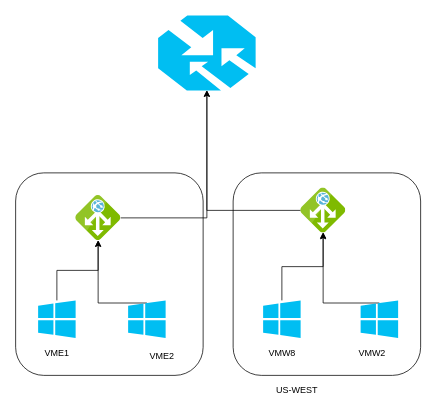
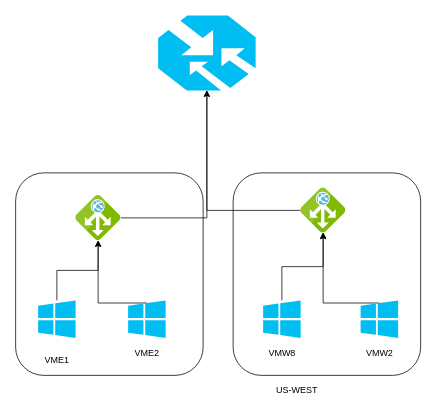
  <mxCell id="0" />
  <mxCell id="1" parent="0" />
  <mxCell id="2" value="" style="rounded=1;whiteSpace=wrap;html=1;" vertex="1" parent="1"><mxGeometry x="20" y="230" width="250" height="270" as="geometry" /></mxCell>
  <mxCell id="3" value="" style="rounded=1;whiteSpace=wrap;html=1;" vertex="1" parent="1"><mxGeometry x="310" y="230" width="250" height="270" as="geometry" /></mxCell>
  <mxCell id="4" value="US-WEST" style="text;html=1;align=center;verticalAlign=middle;resizable=0;points=[];autosize=1;" vertex="1" parent="1"><mxGeometry x="360" y="510" width="70" height="20" as="geometry" /></mxCell>
  <mxCell id="5" style="edgeStyle=orthogonalEdgeStyle;rounded=0;orthogonalLoop=1;jettySize=auto;html=1;" edge="1" parent="1" source="6" target="14"><mxGeometry relative="1" as="geometry" /></mxCell>
  <mxCell id="6" value="" style="verticalLabelPosition=bottom;html=1;verticalAlign=top;align=center;strokeColor=none;fillColor=#00BEF2;shape=mxgraph.azure.azure_instance;" vertex="1" parent="1"><mxGeometry x="50" y="400" width="50" height="50" as="geometry" /></mxCell>
  <mxCell id="7" style="edgeStyle=orthogonalEdgeStyle;rounded=0;orthogonalLoop=1;jettySize=auto;html=1;" edge="1" parent="1" source="8" target="16"><mxGeometry relative="1" as="geometry" /></mxCell>
  <mxCell id="8" value="" style="verticalLabelPosition=bottom;html=1;verticalAlign=top;align=center;strokeColor=none;fillColor=#00BEF2;shape=mxgraph.azure.azure_instance;" vertex="1" parent="1"><mxGeometry x="350" y="400" width="50" height="50" as="geometry" /></mxCell>
  <mxCell id="9" style="edgeStyle=orthogonalEdgeStyle;rounded=0;orthogonalLoop=1;jettySize=auto;html=1;exitX=0.5;exitY=0.07;exitDx=0;exitDy=0;exitPerimeter=0;" edge="1" parent="1" source="10" target="14"><mxGeometry relative="1" as="geometry" /></mxCell>
  <mxCell id="10" value="" style="verticalLabelPosition=bottom;html=1;verticalAlign=top;align=center;strokeColor=none;fillColor=#00BEF2;shape=mxgraph.azure.azure_instance;" vertex="1" parent="1"><mxGeometry x="170" y="400" width="50" height="50" as="geometry" /></mxCell>
  <mxCell id="11" style="edgeStyle=orthogonalEdgeStyle;rounded=0;orthogonalLoop=1;jettySize=auto;html=1;entryX=0.5;entryY=0.983;entryDx=0;entryDy=0;entryPerimeter=0;exitX=0.5;exitY=0.07;exitDx=0;exitDy=0;exitPerimeter=0;" edge="1" parent="1" source="12" target="16"><mxGeometry relative="1" as="geometry" /></mxCell>
  <mxCell id="12" value="" style="verticalLabelPosition=bottom;html=1;verticalAlign=top;align=center;strokeColor=none;fillColor=#00BEF2;shape=mxgraph.azure.azure_instance;" vertex="1" parent="1"><mxGeometry x="480" y="400" width="50" height="50" as="geometry" /></mxCell>
  <mxCell id="13" style="edgeStyle=orthogonalEdgeStyle;rounded=0;orthogonalLoop=1;jettySize=auto;html=1;" edge="1" parent="1" source="14" target="17"><mxGeometry relative="1" as="geometry"><Array as="points"><mxPoint x="275" y="290" /></Array></mxGeometry></mxCell>
  <mxCell id="14" value="" style="aspect=fixed;html=1;points=[];align=center;image;fontSize=12;image=img/lib/mscae/Application_Gateway.svg;" vertex="1" parent="1"><mxGeometry x="100" y="260" width="60" height="60" as="geometry" /></mxCell>
  <mxCell id="15" style="edgeStyle=orthogonalEdgeStyle;rounded=0;orthogonalLoop=1;jettySize=auto;html=1;entryX=0.5;entryY=1;entryDx=0;entryDy=0;entryPerimeter=0;" edge="1" parent="1" source="16" target="17"><mxGeometry relative="1" as="geometry" /></mxCell>
  <mxCell id="16" value="" style="aspect=fixed;html=1;points=[];align=center;image;fontSize=12;image=img/lib/mscae/Application_Gateway.svg;" vertex="1" parent="1"><mxGeometry x="400" y="250" width="60" height="60" as="geometry" /></mxCell>
  <mxCell id="17" value="" style="verticalLabelPosition=bottom;html=1;verticalAlign=top;align=center;strokeColor=none;fillColor=#00BEF2;shape=mxgraph.azure.traffic_manager;pointerEvents=1;" vertex="1" parent="1"><mxGeometry x="210" y="20" width="130" height="100" as="geometry" /></mxCell>
- <mxCell id="18" value="VME1" style="text;html=1;align=center;verticalAlign=middle;resizable=0;points=[];autosize=1;" vertex="1" parent="1"><mxGeometry x="50" y="460" width="50" height="20" as="geometry" /></mxCell>
- <mxCell id="19" value="VME2" style="text;html=1;align=center;verticalAlign=middle;resizable=0;points=[];autosize=1;" vertex="1" parent="1"><mxGeometry x="190" y="465" width="50" height="20" as="geometry" /></mxCell>
+ <mxCell id="18" value="VME1" style="text;html=1;align=center;verticalAlign=middle;resizable=0;points=[];autosize=1;" vertex="1" parent="1"><mxGeometry x="50" y="470" width="50" height="20" as="geometry" /></mxCell>
+ <mxCell id="19" value="VME2" style="text;html=1;align=center;verticalAlign=middle;resizable=0;points=[];autosize=1;" vertex="1" parent="1"><mxGeometry x="170" y="460" width="50" height="20" as="geometry" /></mxCell>
  <mxCell id="20" value="VMW8" style="text;html=1;align=center;verticalAlign=middle;resizable=0;points=[];autosize=1;" vertex="1" parent="1"><mxGeometry x="350" y="460" width="50" height="20" as="geometry" /></mxCell>
- <mxCell id="21" value="VMW2" style="text;html=1;align=center;verticalAlign=middle;resizable=0;points=[];autosize=1;" vertex="1" parent="1"><mxGeometry x="470" y="460" width="50" height="20" as="geometry" /></mxCell>
+ <mxCell id="21" value="VMW2" style="text;html=1;align=center;verticalAlign=middle;resizable=0;points=[];autosize=1;" vertex="1" parent="1"><mxGeometry x="480" y="460" width="50" height="20" as="geometry" /></mxCell>
